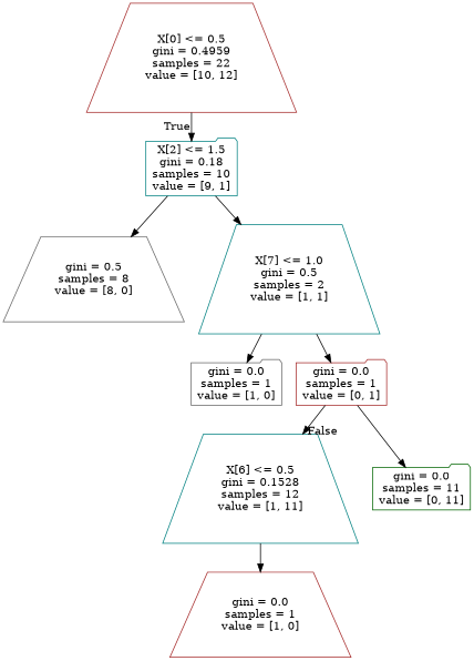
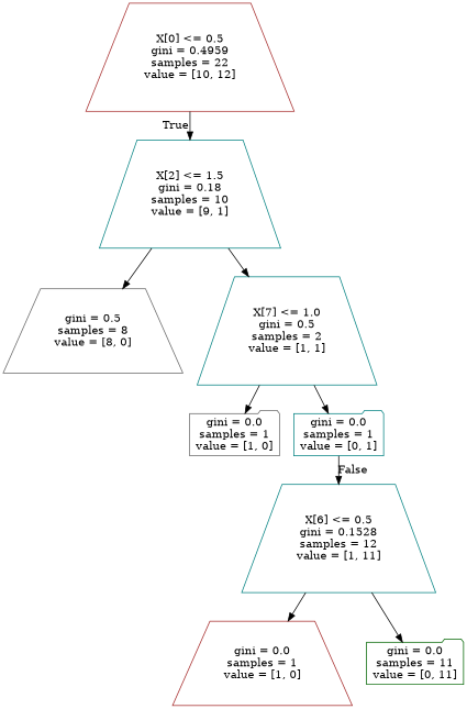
  digraph {
    node [color=brown shape=trapezium]
    n1 [label="X[0] <= 0.5\ngini = 0.4959\nsamples = 22\nvalue = [10, 12]"]
-   n2 [color=teal label="X[2] <= 1.5\ngini = 0.18\nsamples = 10\nvalue = [9, 1]" shape=folder]
+   n2 [color=teal label="X[2] <= 1.5\ngini = 0.18\nsamples = 10\nvalue = [9, 1]"]
    n3 [color=gray40 label="gini = 0.5\nsamples = 8\nvalue = [8, 0]"]
    n4 [color=teal label="X[7] <= 1.0\ngini = 0.5\nsamples = 2\nvalue = [1, 1]"]
    n5 [color=teal label="X[6] <= 0.5\ngini = 0.1528\nsamples = 12\nvalue = [1, 11]"]
    n6 [label="gini = 0.0\nsamples = 1\nvalue = [1, 0]"]
    n7 [color=darkgreen label="gini = 0.0\nsamples = 11\nvalue = [0, 11]" shape=folder]
    n8 [color=gray40 label="gini = 0.0\nsamples = 1\nvalue = [1, 0]" shape=folder]
-   n9 [label="gini = 0.0\nsamples = 1\nvalue = [0, 1]" shape=folder]
+   n9 [color=teal label="gini = 0.0\nsamples = 1\nvalue = [0, 1]" shape=folder]
    n1 -> n2 [headlabel=True labelangle=45 labeldistance=2.5]
    n2 -> n3
    n2 -> n4
    n4 -> n8
    n4 -> n9
    n5 -> n6
-   n9 -> n7
+   n5 -> n7
    n9 -> n5 [headlabel=False labelangle=-45 labeldistance=2.5]
  }
